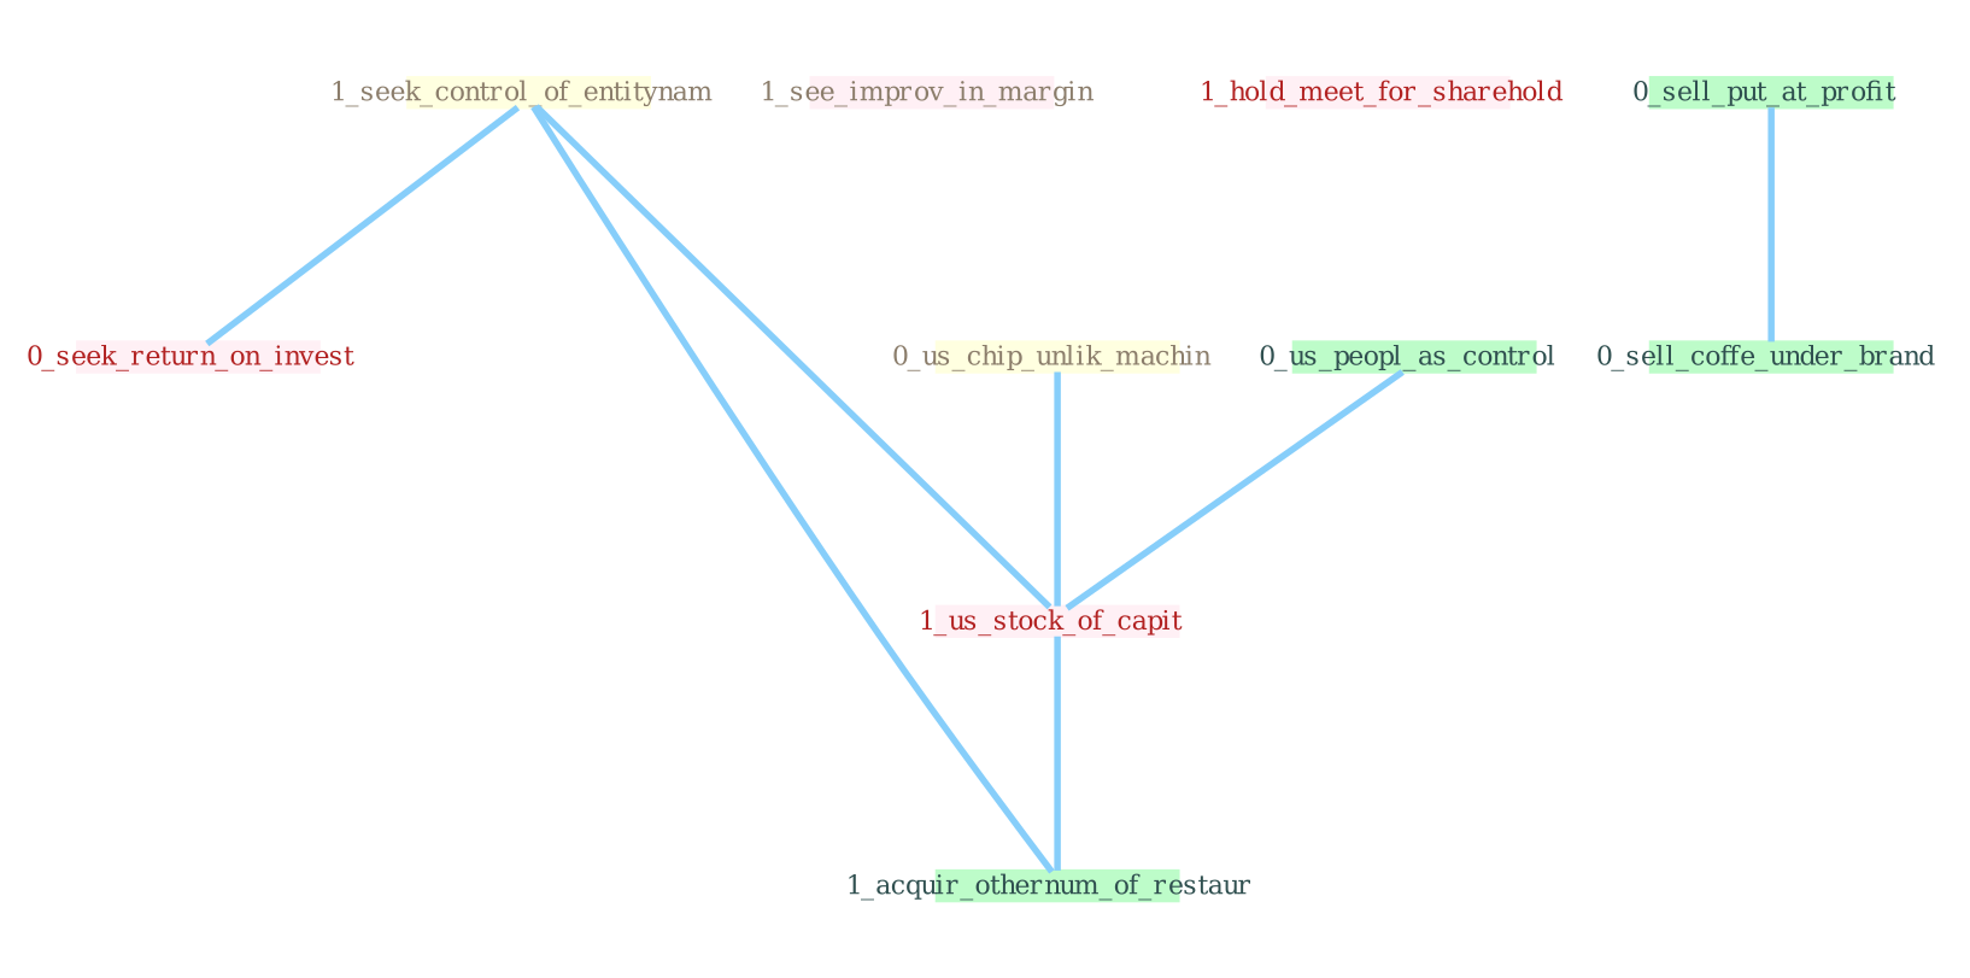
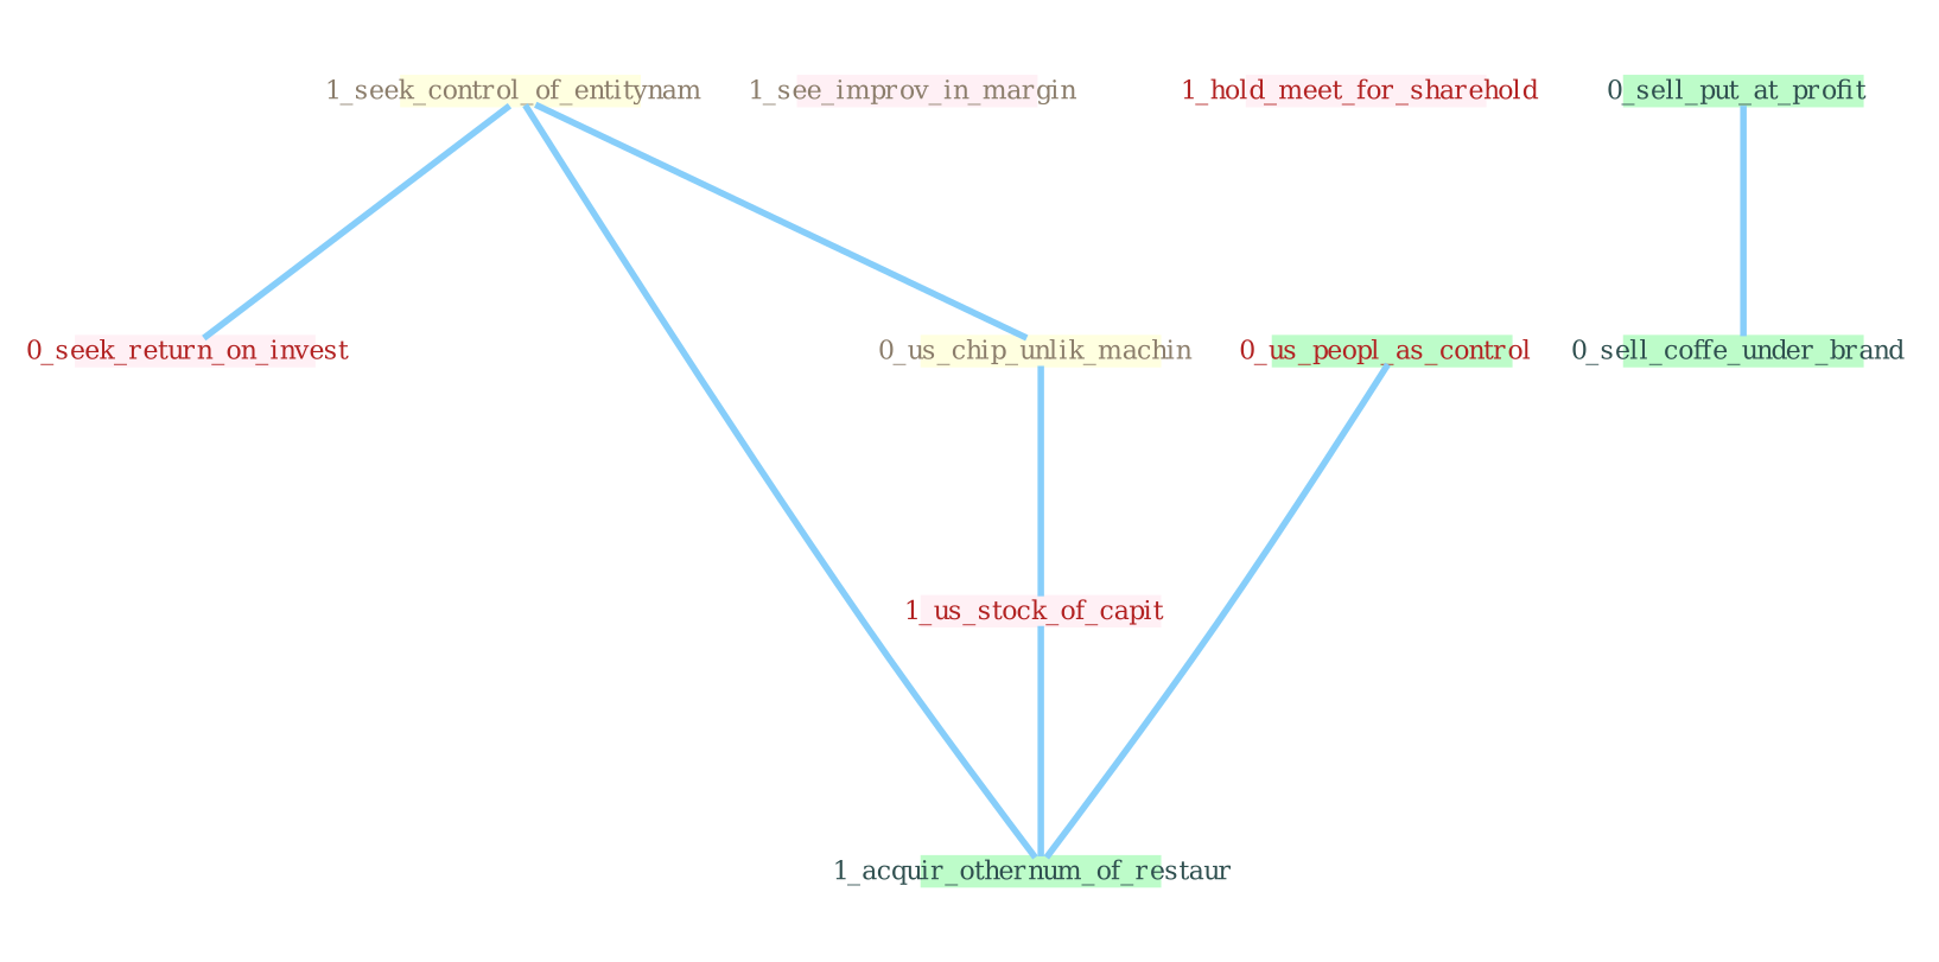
  graph {
    node [color="#fff0f5" fixedsize=true fontcolor="#2f4f4f" fontsize=4 shape=polygon style=filled]
    edge [color="#87cefa" w=1]
    "1_seek_control_of_entitynam " [color="#ffffe0" fontcolor="#8b7d6b" height=.06 width=.5]
    "0_us_chip_unlik_machin " [color="#ffffe0" fontcolor="#8b7d6b" height=.06 width=.5]
    "0_seek_return_on_invest " [fontcolor="#b22222" height=.06 width=.5]
    "1_us_stock_of_capit " [fontcolor="#b22222" height=.06 width=.5]
    "1_see_improv_in_margin " [fontcolor="#8b7d6b" height=.06 width=.5]
    "1_hold_meet_for_sharehold " [fontcolor="#b22222" height=.06 width=.5]
    "1_acquir_othernum_of_restaur " [color="#BDFCC9" height=.06 width=.5]
-   "0_us_peopl_as_control " [color="#BDFCC9" height=.06 width=.5]
+   "0_us_peopl_as_control " [color="#BDFCC9" fontcolor="#b22222" height=.06 width=.5]
    "0_sell_put_at_profit " [color="#BDFCC9" height=.06 width=.5]
    "0_sell_coffe_under_brand " [color="#BDFCC9" height=.06 width=.5]
    subgraph sub_1 {
      "1_seek_control_of_entitynam "
      "0_us_chip_unlik_machin "
    }
    subgraph sub_2 {
      "0_seek_return_on_invest "
      "1_us_stock_of_capit "
      "1_see_improv_in_margin "
      "1_hold_meet_for_sharehold "
    }
    "1_seek_control_of_entitynam " -- "0_seek_return_on_invest "
-   "1_seek_control_of_entitynam " -- "1_us_stock_of_capit "
+   "1_seek_control_of_entitynam " -- "0_us_chip_unlik_machin "
    "1_seek_control_of_entitynam " -- "1_acquir_othernum_of_restaur "
    "0_us_chip_unlik_machin " -- "1_us_stock_of_capit "
    "1_us_stock_of_capit " -- "1_acquir_othernum_of_restaur "
-   "0_us_peopl_as_control " -- "1_us_stock_of_capit "
+   "0_us_peopl_as_control " -- "1_acquir_othernum_of_restaur "
    "0_sell_put_at_profit " -- "0_sell_coffe_under_brand "
  }
